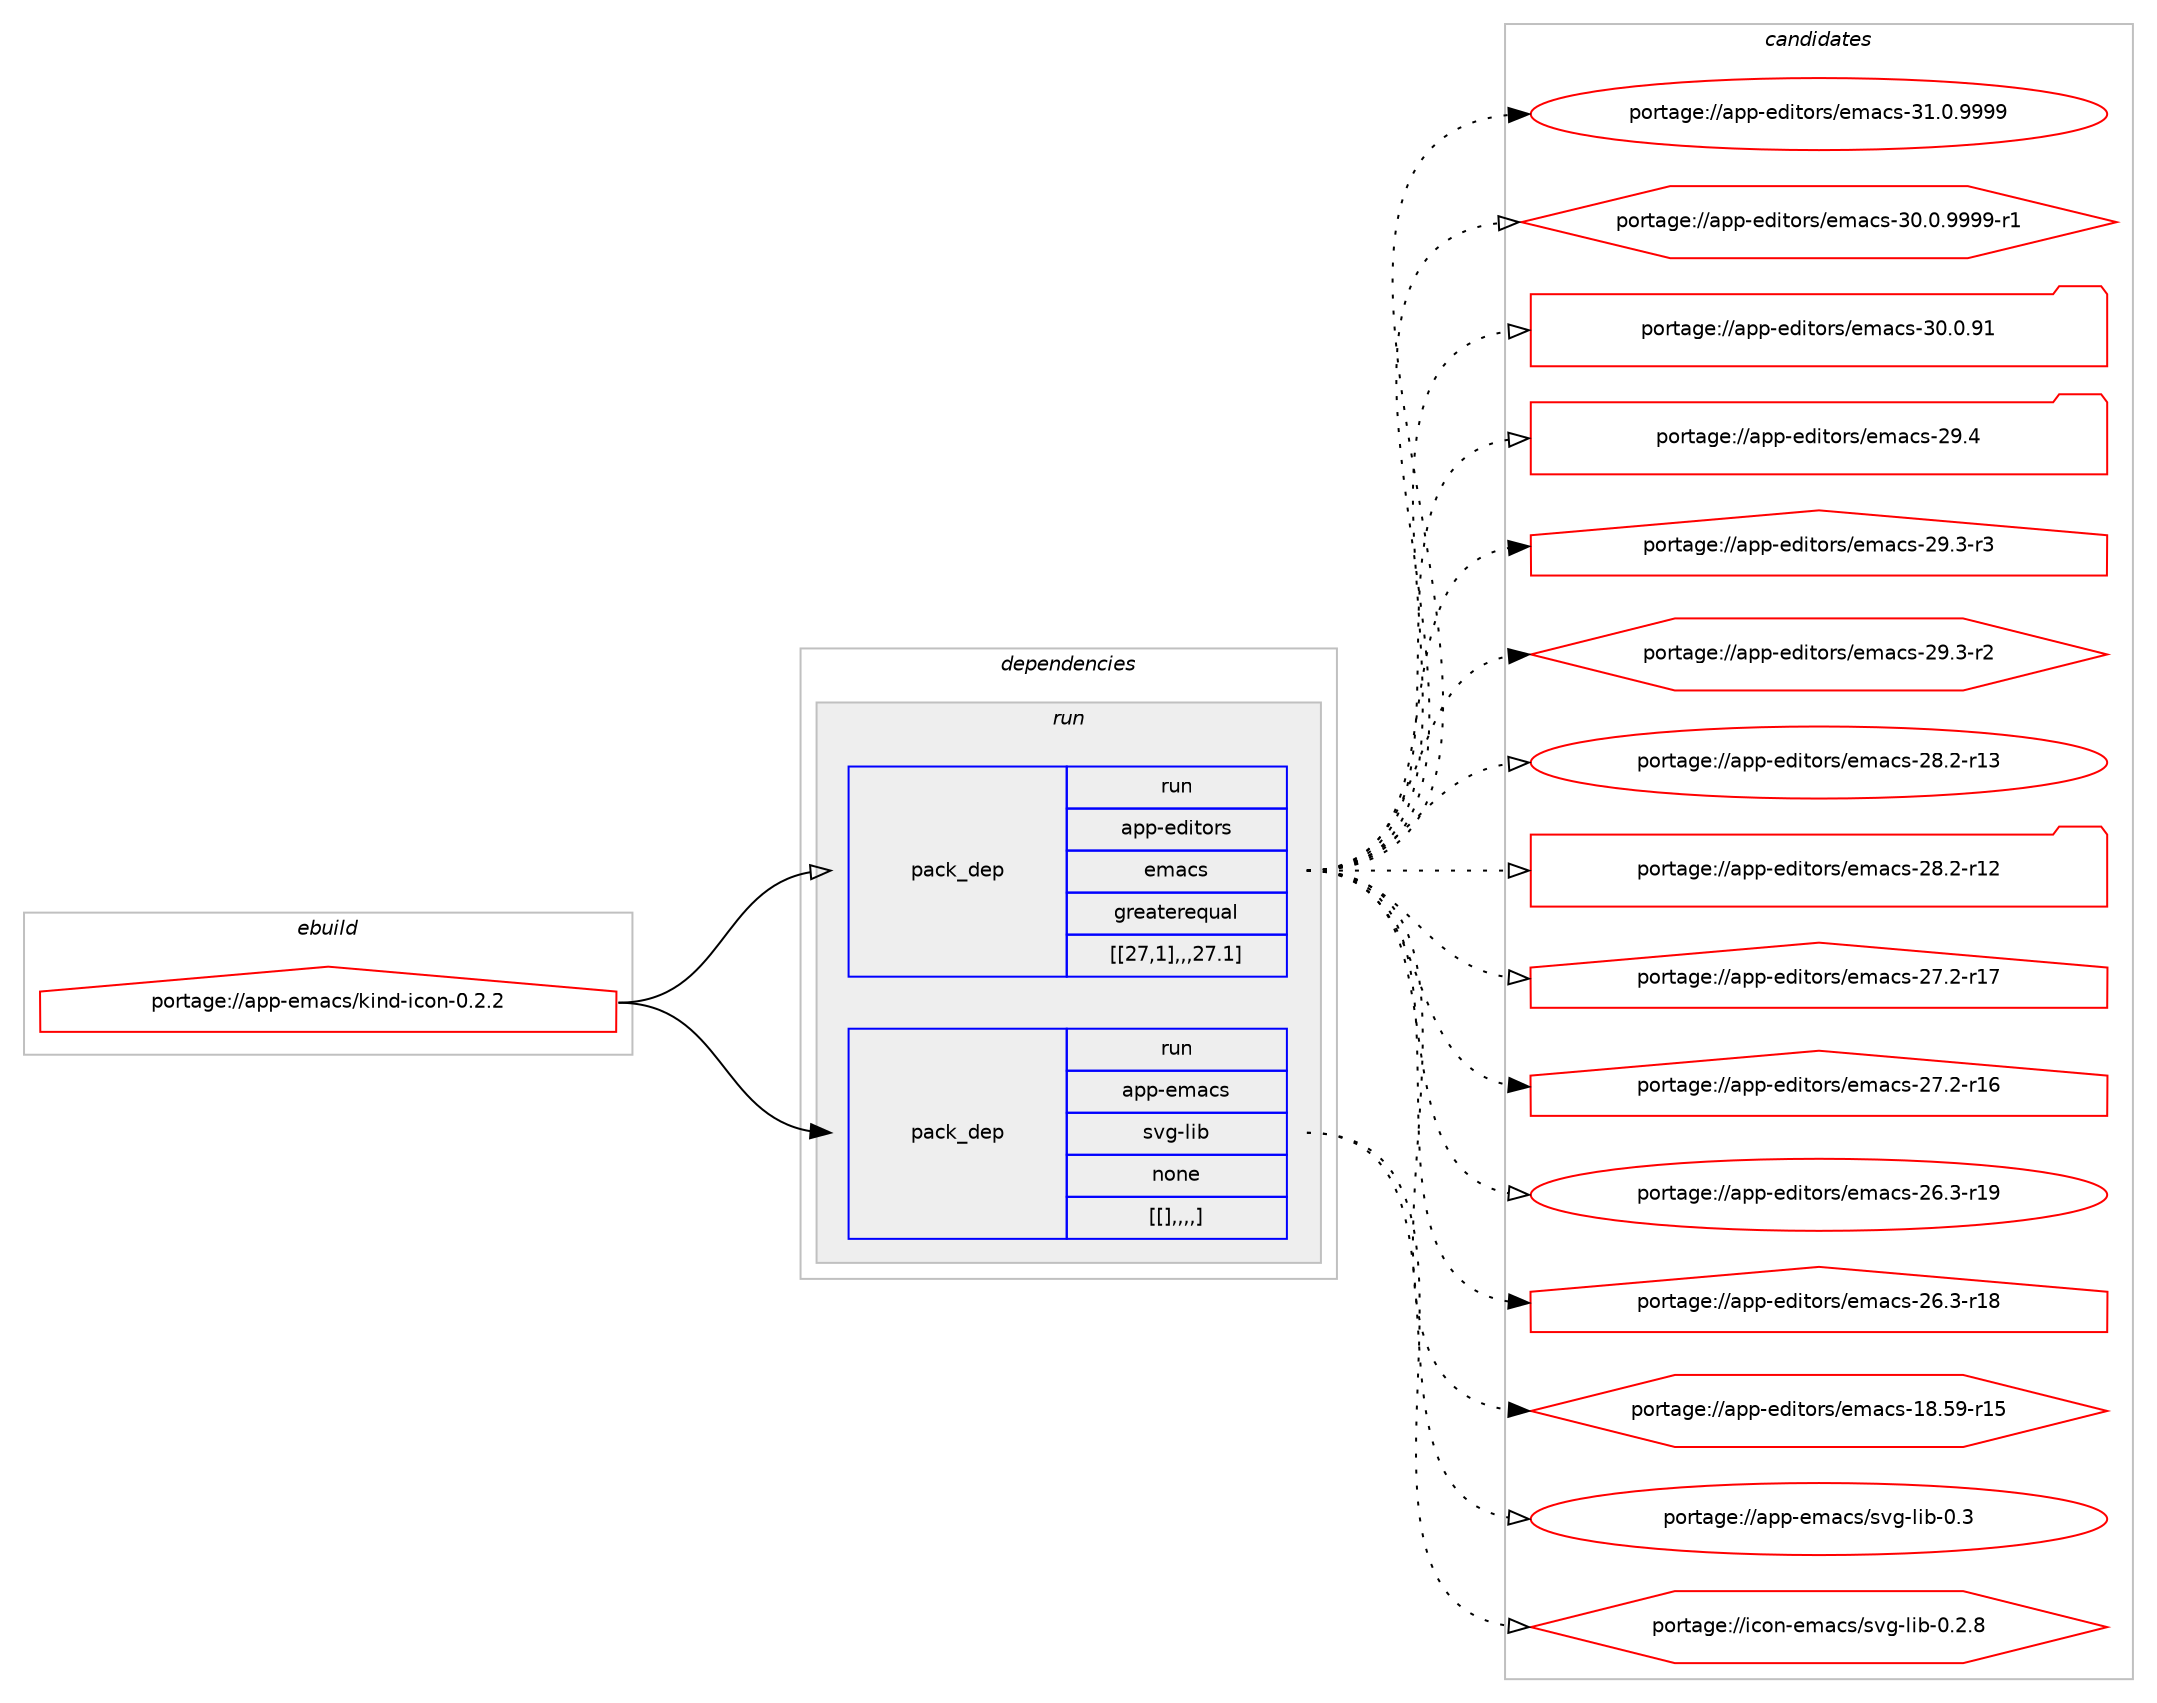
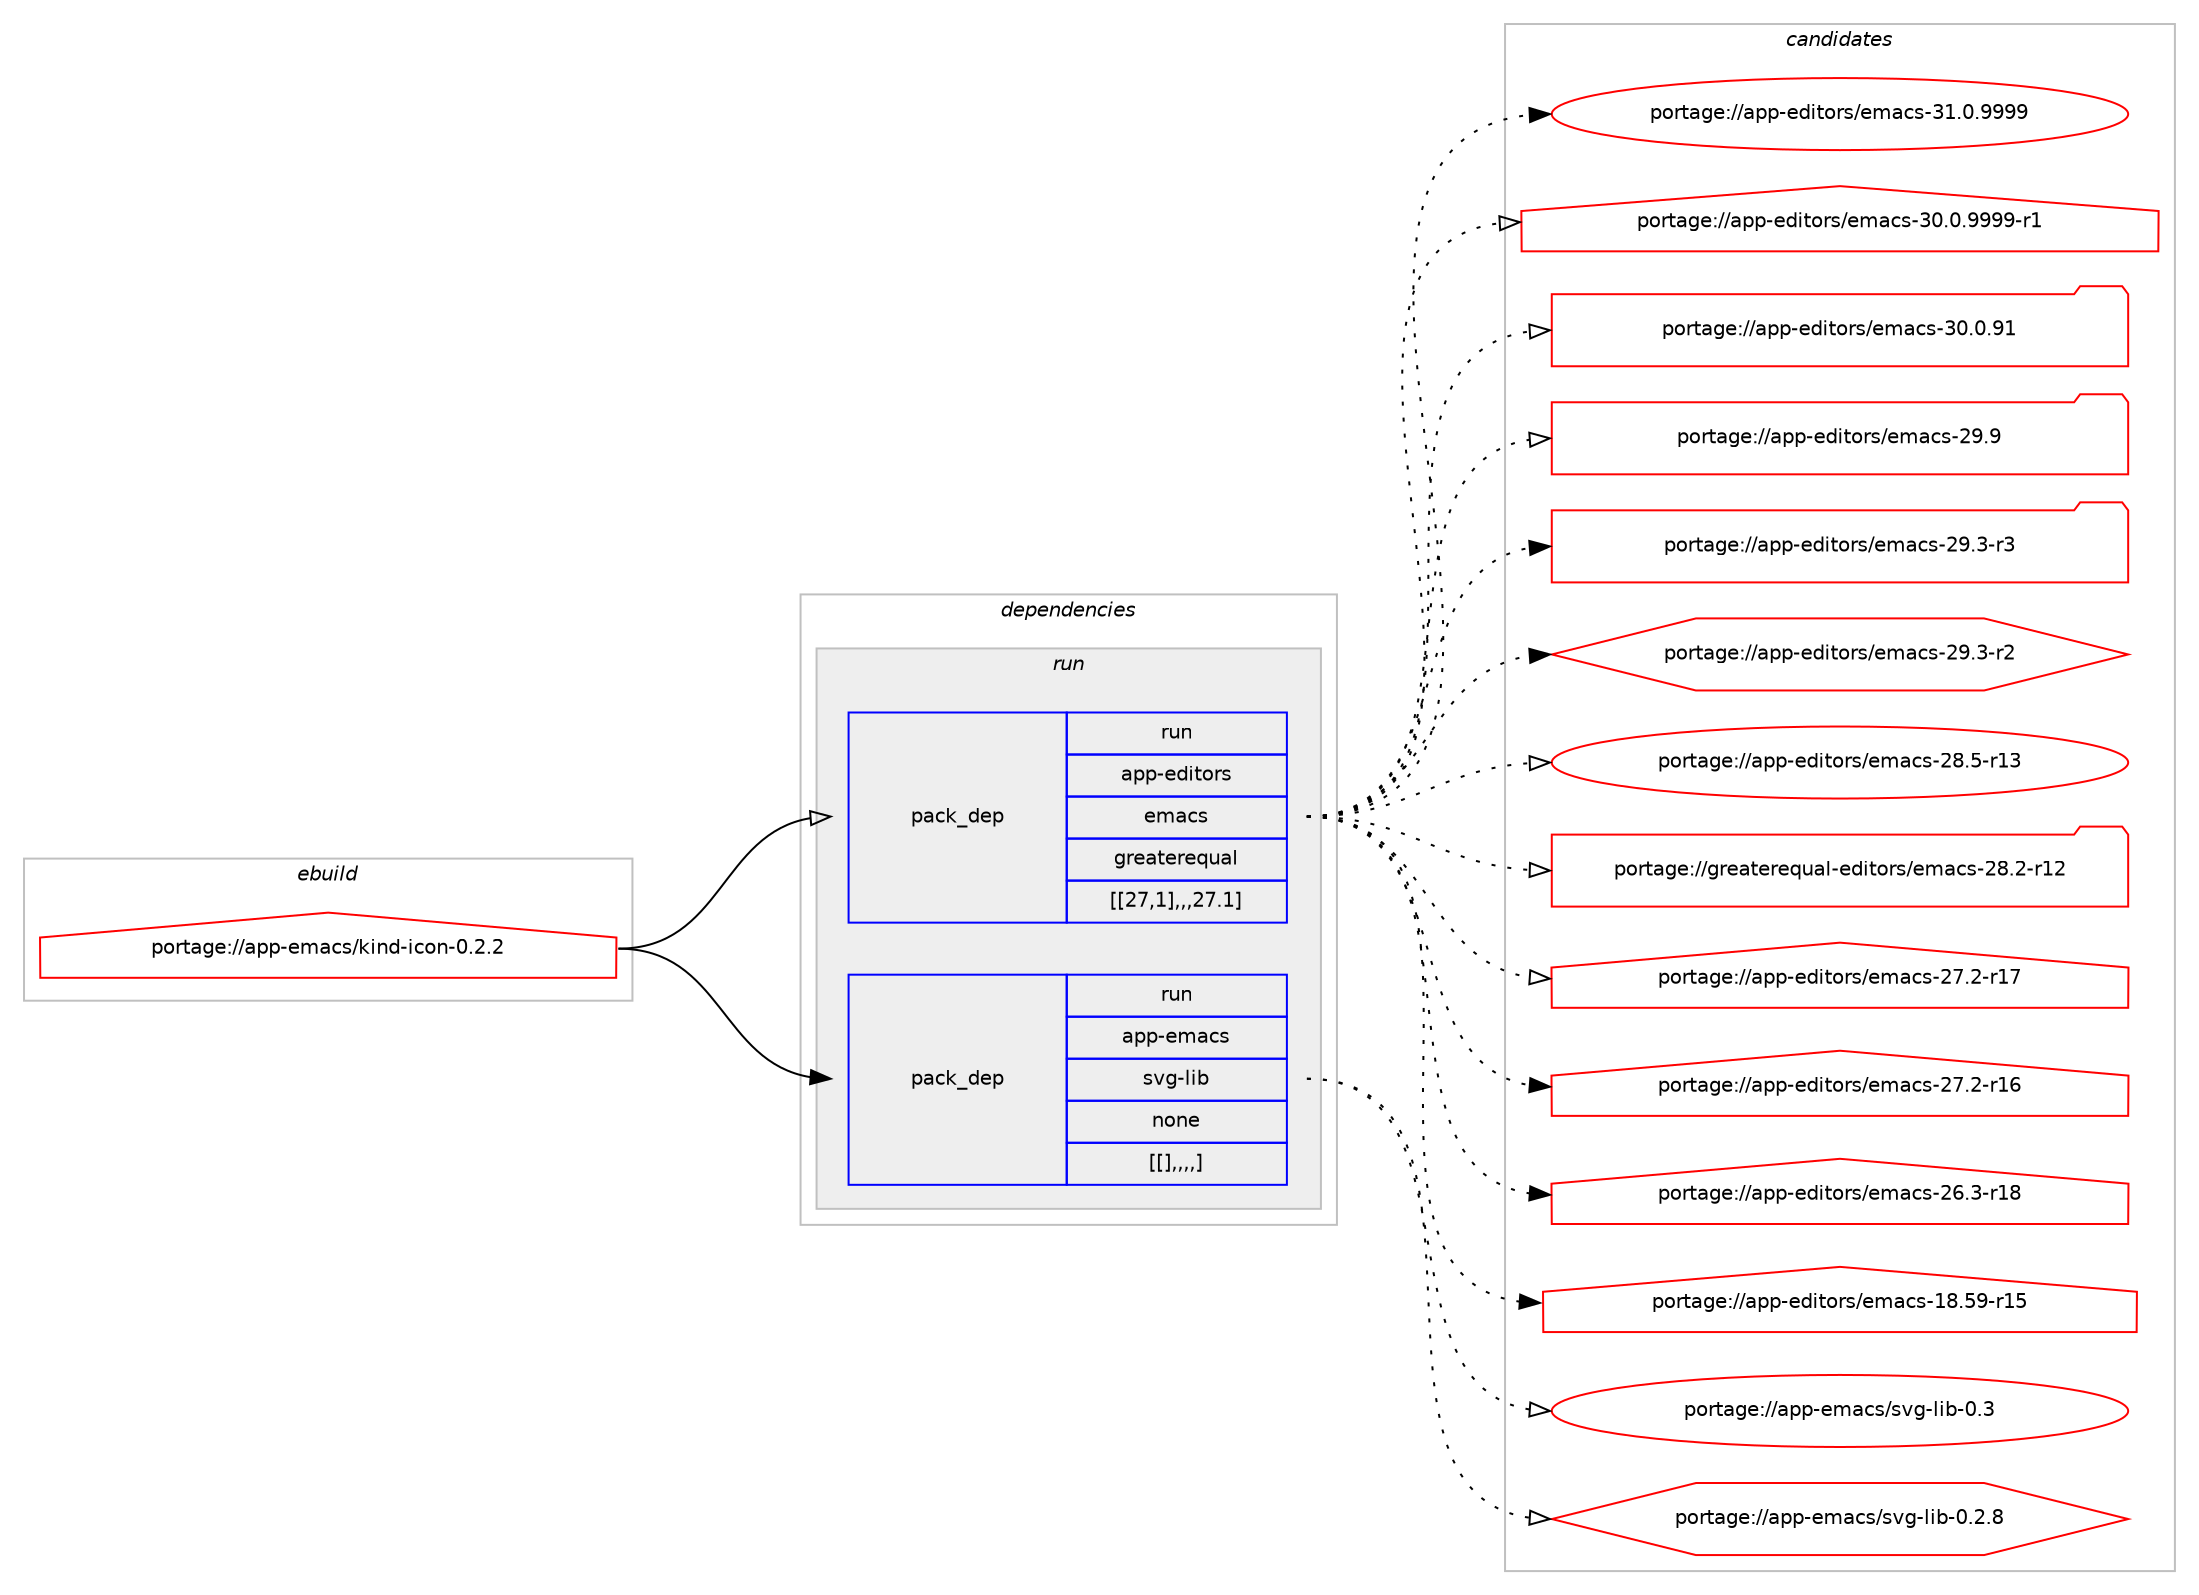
  digraph {
    compound=true
    concentrate=true
    fontname=Helvetica
    fontsize=10
    newrank=true
    rankdir=LR
    ranksep=1.5
    node [color=red fontname=Helvetica fontsize=10 shape=house]
    edge [arrowhead=onormal headport=w style=dotted tailport=e weight=100]
    n1 [label="portage://app-emacs/kind-icon-0.2.2" width=4]
    n2 [color=blue label=<<TABLE BORDER="0" CELLBORDER="1" CELLSPACING="0" CELLPADDING="4" WIDTH="220"><TR><TD ROWSPAN="6" CELLPADDING="30">pack_dep</TD></TR><TR><TD WIDTH="110">run</TD></TR><TR><TD>app-editors</TD></TR><TR><TD>emacs</TD></TR><TR><TD>greaterequal</TD></TR><TR><TD>[[27,1],,,27.1]</TD></TR></TABLE>> shape=none]
    n3 [color=blue label=<<TABLE BORDER="0" CELLBORDER="1" CELLSPACING="0" CELLPADDING="4" WIDTH="220"><TR><TD ROWSPAN="6" CELLPADDING="30">pack_dep</TD></TR><TR><TD WIDTH="110">run</TD></TR><TR><TD>app-emacs</TD></TR><TR><TD>svg-lib</TD></TR><TR><TD>none</TD></TR><TR><TD>[[],,,,]</TD></TR></TABLE>> shape=none]
    n4 [label="portage://app-editors/emacs-31.0.9999" shape=ellipse width=4]
-   n5 [label="portage://app-editors/emacs-30.0.9999-r1" shape=hexagon width=4]
+   n5 [label="portage://app-editors/emacs-30.0.9999-r1" width=4]
    n6 [label="portage://app-editors/emacs-30.0.91" shape=folder width=4]
-   n7 [label="portage://app-editors/emacs-29.4" shape=folder width=4]
-   n8 [label="portage://app-editors/emacs-29.3-r3" width=4]
+   n7 [label="portage://app-editors/emacs-29.9" shape=folder width=4]
+   n8 [label="portage://app-editors/emacs-29.3-r3" shape=folder width=4]
    n9 [label="portage://app-editors/emacs-29.3-r2" shape=hexagon width=4]
-   n10 [label="portage://app-editors/emacs-28.2-r13" shape=ellipse width=4]
-   n11 [label="portage://app-editors/emacs-28.2-r12" shape=folder width=4]
+   n10 [label="portage://app-editors/emacs-28.5-r13" shape=ellipse width=4]
+   n11 [label="portage://greaterequal-editors/emacs-28.2-r12" shape=folder width=4]
    n12 [label="portage://app-editors/emacs-27.2-r17" width=4]
    n13 [label="portage://app-editors/emacs-27.2-r16" width=4]
-   n14 [label="portage://app-editors/emacs-26.3-r19" shape=ellipse width=4]
    n15 [label="portage://app-editors/emacs-26.3-r18" width=4]
-   n16 [label="portage://app-editors/emacs-18.59-r15" shape=hexagon width=4]
+   n16 [label="portage://app-editors/emacs-18.59-r15" width=4]
    n17 [label="portage://app-emacs/svg-lib-0.3" shape=ellipse width=4]
-   n18 [label="portage://icon-emacs/svg-lib-0.2.8" shape=hexagon width=4]
+   n18 [label="portage://app-emacs/svg-lib-0.2.8" shape=hexagon width=4]
    subgraph cluster_1 {
      color=gray
      label=<<i>ebuild</i>>
      n1
    }
    subgraph cluster_2 {
      color=gray
      label=<<i>dependencies</i>>
      subgraph cluster_3 {
        color=gray
        fillcolor="#eeeeee"
        label=<<i>compile</i>>
        style=filled
      }
      subgraph cluster_4 {
        color=gray
        fillcolor="#eeeeee"
        label=<<i>compile and run</i>>
        style=filled
      }
      subgraph cluster_5 {
        color=gray
        fillcolor="#eeeeee"
        label=<<i>run</i>>
        style=filled
        subgraph sub_6 {
          color=gray
          fillcolor="#eeeeee"
          label=<<i>run</i>>
          style=filled
          n2
        }
        subgraph sub_7 {
          color=gray
          fillcolor="#eeeeee"
          label=<<i>run</i>>
          style=filled
          n3
        }
      }
    }
    subgraph cluster_8 {
      color=gray
      label=<<i>candidates</i>>
      rank=same
      subgraph sub_9 {
        color=black
        label=<<i>candidates</i>>
        nodesep=1
        rank=same
        n4
        n5
        n6
        n7
        n8
        n9
        n10
        n11
        n12
        n13
-       n14
        n15
        n16
      }
      subgraph sub_10 {
        color=black
        label=<<i>candidates</i>>
        nodesep=1
        rank=same
        n17
        n18
      }
    }
    n1 -> n2 [style=solid weight=20]
    n1 -> n3 [arrowhead=normal style=solid weight=20]
    n2 -> n4 [arrowhead=normal]
    n2 -> n5
    n2 -> n6
    n2 -> n7
    n2 -> n8 [arrowhead=normal]
    n2 -> n9 [arrowhead=normal]
    n2 -> n10
    n2 -> n11
    n2 -> n12
    n2 -> n13 [arrowhead=normal]
-   n2 -> n14
    n2 -> n15 [arrowhead=normal]
    n2 -> n16 [arrowhead=normal]
    n3 -> n17
    n3 -> n18
  }
